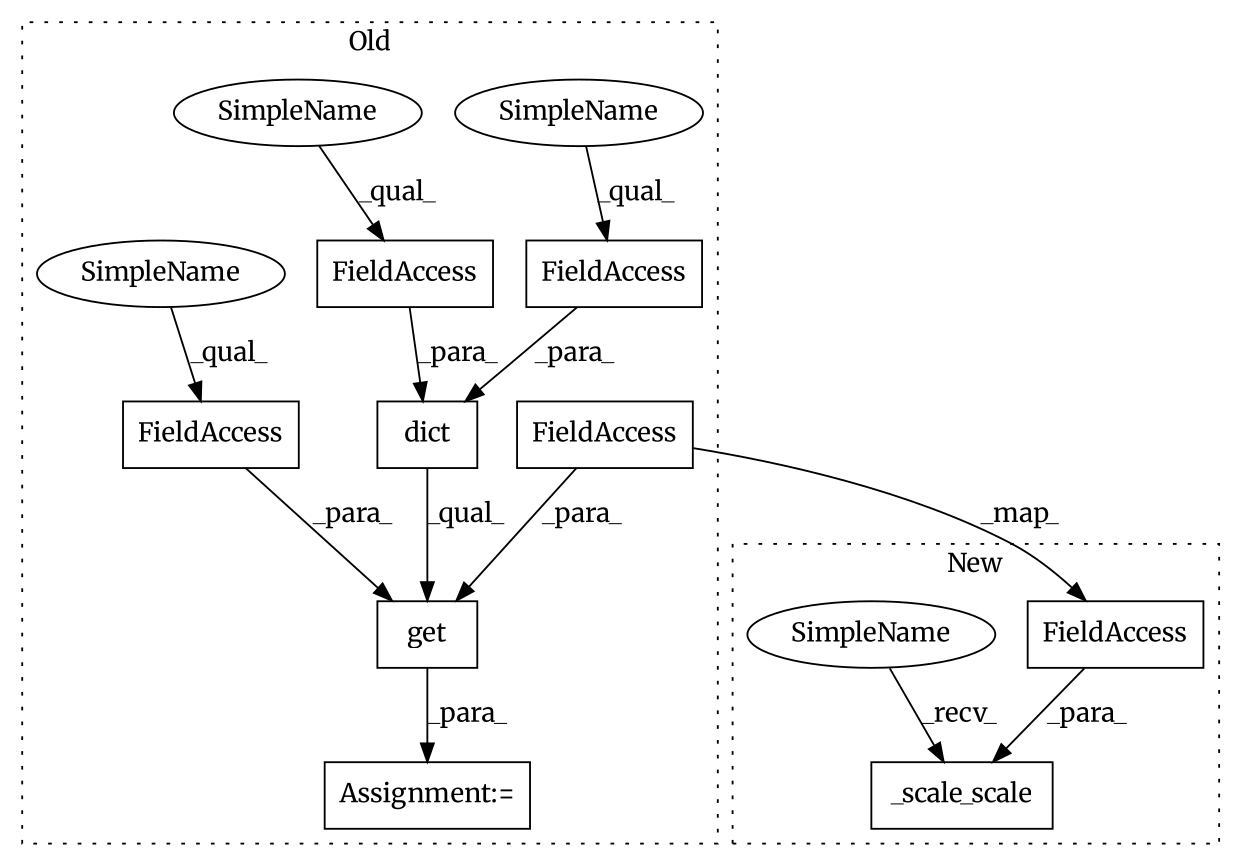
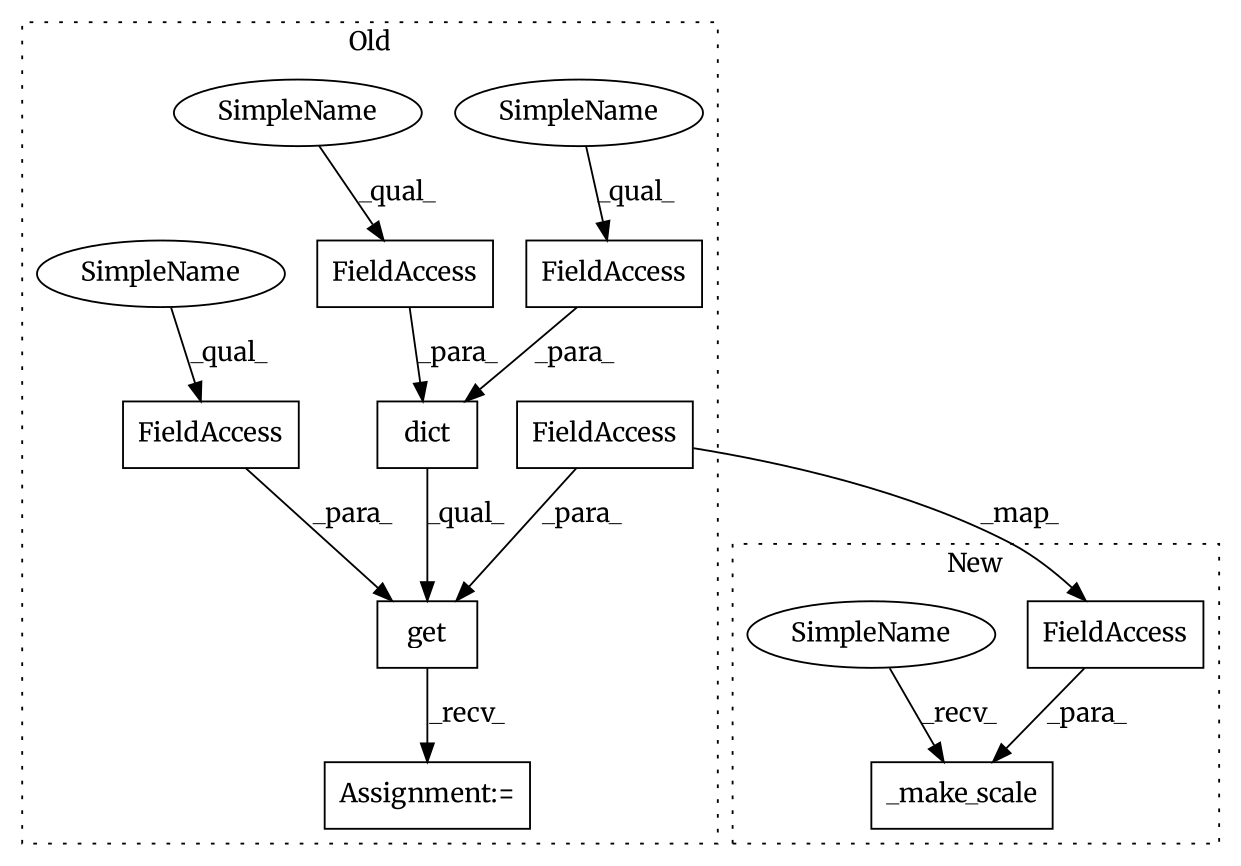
  digraph {
    fontname=Merriweather
    node [a=22 fontname=Merriweather l=4 s=3550 shape=box]
    edge [fontname=Merriweather]
    n1 [a=32 l="5,1" label=dict s="3545,3582"]
    n2 [l=17 label=FieldAccess]
    n3 [l=17 label=FieldAccess s=3605]
    n4 [l=14 label=FieldAccess s=3568]
    n5 [a=32 l="4,1" label=get s="3584,3622"]
    n6 [a=7 l=1 label="Assignment:=" s=3544]
    n7 [l=16 label=FieldAccess s=3588]
    n8 [a=42 label=SimpleName s=3568 shape=ellipse]
    n9 [a=42 label=SimpleName s=3605 shape=ellipse]
    n10 [a=42 label=SimpleName shape=ellipse]
-   n11 [a=32 l="12,1" label=_scale_scale s="3749,3777"]
+   n11 [a=32 l="12,1" label=_make_scale s="3749,3777"]
    n12 [l=16 label=FieldAccess s=3761]
    n13 [a=42 label=SimpleName s=3744 shape=ellipse]
    subgraph cluster_1 {
      label=Old
      style=dotted
      n1
      n2
      n3
      n4
      n5
      n6
      n7
      n8
      n9
      n10
    }
    subgraph cluster_2 {
      label=New
      style=dotted
      n11
      n12
      n13
    }
    n1 -> n5 [label=_qual_]
    n2 -> n1 [label=_para_]
    n3 -> n5 [label=_para_]
    n4 -> n1 [label=_para_]
-   n5 -> n6 [label=_para_]
+   n5 -> n6 [label=_recv_]
    n7 -> n5 [label=_para_]
    n7 -> n12 [label=_map_]
    n8 -> n4 [label=_qual_]
    n9 -> n3 [label=_qual_]
    n10 -> n2 [label=_qual_]
    n12 -> n11 [label=_para_]
    n13 -> n11 [label=_recv_]
  }
